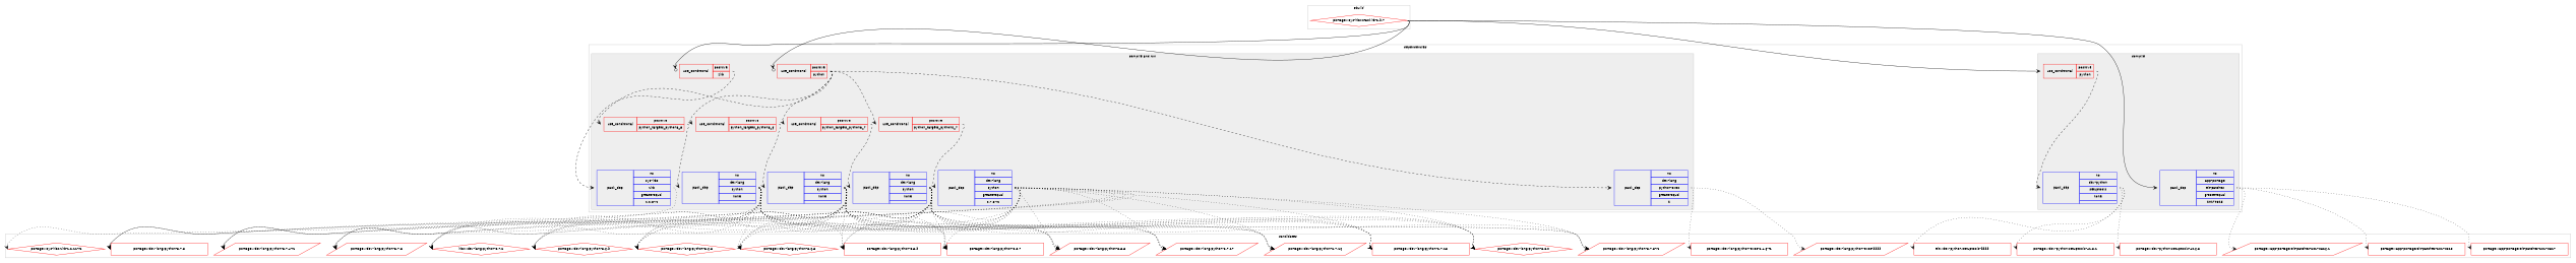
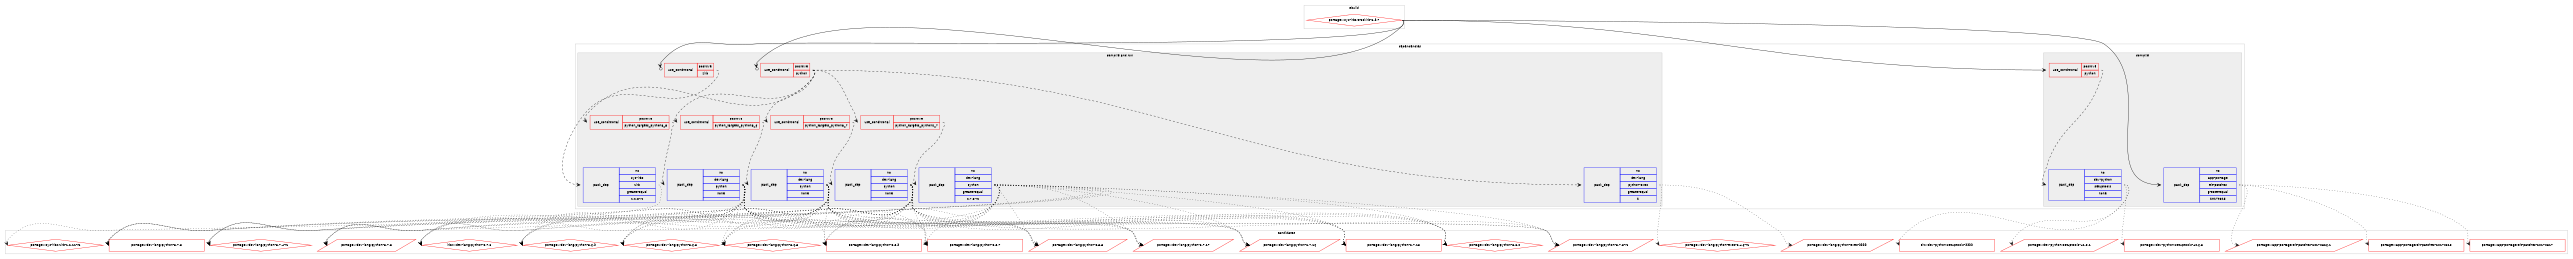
  digraph {
    compound=true
    concentrate=true
    fontname=Helvetica
    fontsize=10
    newrank=true
    rankdir=TB
    ranksep=1.5
    node [color=red fontname=Helvetica fontsize=10 shape=none]
    edge [arrowhead=vee headport=w style=dotted tailport=e weight=100]
    n1 [label="portage://sys-libs/cracklib-2.9.7" shape=diamond width=4]
    n2 [color=blue label=<<TABLE BORDER="0" CELLBORDER="1" CELLSPACING="0" CELLPADDING="4" WIDTH="220"><TR><TD ROWSPAN="6" CELLPADDING="30">pack_dep</TD></TR><TR><TD WIDTH="110">no</TD></TR><TR><TD>dev-python</TD></TR><TR><TD>setuptools</TD></TR><TR><TD>none</TD></TR><TR><TD></TD></TR></TABLE>>]
    n3 [label=<<TABLE BORDER="0" CELLBORDER="1" CELLSPACING="0" CELLPADDING="4"><TR><TD ROWSPAN="3" CELLPADDING="10">use_conditional</TD></TR><TR><TD>positive</TD></TR><TR><TD>python</TD></TR></TABLE>>]
    n4 [color=blue label=<<TABLE BORDER="0" CELLBORDER="1" CELLSPACING="0" CELLPADDING="4" WIDTH="220"><TR><TD ROWSPAN="6" CELLPADDING="30">pack_dep</TD></TR><TR><TD WIDTH="110">no</TD></TR><TR><TD>app-portage</TD></TR><TR><TD>elt-patches</TD></TR><TR><TD>greaterequal</TD></TR><TR><TD>20170815</TD></TR></TABLE>>]
    n5 [color=blue label=<<TABLE BORDER="0" CELLBORDER="1" CELLSPACING="0" CELLPADDING="4" WIDTH="220"><TR><TD ROWSPAN="6" CELLPADDING="30">pack_dep</TD></TR><TR><TD WIDTH="110">no</TD></TR><TR><TD>dev-lang</TD></TR><TR><TD>python</TD></TR><TR><TD>greaterequal</TD></TR><TR><TD>2.7.5-r2</TD></TR></TABLE>>]
    n6 [label=<<TABLE BORDER="0" CELLBORDER="1" CELLSPACING="0" CELLPADDING="4"><TR><TD ROWSPAN="3" CELLPADDING="10">use_conditional</TD></TR><TR><TD>positive</TD></TR><TR><TD>python_targets_python2_7</TD></TR></TABLE>>]
    n7 [color=blue label=<<TABLE BORDER="0" CELLBORDER="1" CELLSPACING="0" CELLPADDING="4" WIDTH="220"><TR><TD ROWSPAN="6" CELLPADDING="30">pack_dep</TD></TR><TR><TD WIDTH="110">no</TD></TR><TR><TD>dev-lang</TD></TR><TR><TD>python</TD></TR><TR><TD>none</TD></TR><TR><TD></TD></TR></TABLE>>]
    n8 [label=<<TABLE BORDER="0" CELLBORDER="1" CELLSPACING="0" CELLPADDING="4"><TR><TD ROWSPAN="3" CELLPADDING="10">use_conditional</TD></TR><TR><TD>positive</TD></TR><TR><TD>python_targets_python3_5</TD></TR></TABLE>>]
    n9 [color=blue label=<<TABLE BORDER="0" CELLBORDER="1" CELLSPACING="0" CELLPADDING="4" WIDTH="220"><TR><TD ROWSPAN="6" CELLPADDING="30">pack_dep</TD></TR><TR><TD WIDTH="110">no</TD></TR><TR><TD>dev-lang</TD></TR><TR><TD>python</TD></TR><TR><TD>none</TD></TR><TR><TD></TD></TR></TABLE>>]
    n10 [label=<<TABLE BORDER="0" CELLBORDER="1" CELLSPACING="0" CELLPADDING="4"><TR><TD ROWSPAN="3" CELLPADDING="10">use_conditional</TD></TR><TR><TD>positive</TD></TR><TR><TD>python_targets_python3_6</TD></TR></TABLE>>]
    n11 [color=blue label=<<TABLE BORDER="0" CELLBORDER="1" CELLSPACING="0" CELLPADDING="4" WIDTH="220"><TR><TD ROWSPAN="6" CELLPADDING="30">pack_dep</TD></TR><TR><TD WIDTH="110">no</TD></TR><TR><TD>dev-lang</TD></TR><TR><TD>python</TD></TR><TR><TD>none</TD></TR><TR><TD></TD></TR></TABLE>>]
    n12 [label=<<TABLE BORDER="0" CELLBORDER="1" CELLSPACING="0" CELLPADDING="4"><TR><TD ROWSPAN="3" CELLPADDING="10">use_conditional</TD></TR><TR><TD>positive</TD></TR><TR><TD>python_targets_python3_7</TD></TR></TABLE>>]
    n13 [color=blue label=<<TABLE BORDER="0" CELLBORDER="1" CELLSPACING="0" CELLPADDING="4" WIDTH="220"><TR><TD ROWSPAN="6" CELLPADDING="30">pack_dep</TD></TR><TR><TD WIDTH="110">no</TD></TR><TR><TD>dev-lang</TD></TR><TR><TD>python-exec</TD></TR><TR><TD>greaterequal</TD></TR><TR><TD>2</TD></TR></TABLE>>]
    n14 [label=<<TABLE BORDER="0" CELLBORDER="1" CELLSPACING="0" CELLPADDING="4"><TR><TD ROWSPAN="3" CELLPADDING="10">use_conditional</TD></TR><TR><TD>positive</TD></TR><TR><TD>python</TD></TR></TABLE>>]
    n15 [color=blue label=<<TABLE BORDER="0" CELLBORDER="1" CELLSPACING="0" CELLPADDING="4" WIDTH="220"><TR><TD ROWSPAN="6" CELLPADDING="30">pack_dep</TD></TR><TR><TD WIDTH="110">no</TD></TR><TR><TD>sys-libs</TD></TR><TR><TD>zlib</TD></TR><TR><TD>greaterequal</TD></TR><TR><TD>1.2.8-r1</TD></TR></TABLE>>]
    n16 [label=<<TABLE BORDER="0" CELLBORDER="1" CELLSPACING="0" CELLPADDING="4"><TR><TD ROWSPAN="3" CELLPADDING="10">use_conditional</TD></TR><TR><TD>positive</TD></TR><TR><TD>zlib</TD></TR></TABLE>>]
    n17 [label="portage://dev-python/setuptools-40.6.3" shape=box width=4]
-   n18 [label="portage://dev-python/setuptools-41.5.1" shape=box width=4]
+   n18 [label="portage://dev-python/setuptools-41.5.1" shape=parallelogram width=4]
    n19 [label="elt://dev-python/setuptools-9999" shape=box width=4]
    n20 [label="portage://app-portage/elt-patches-20170317" shape=box width=4]
    n21 [label="portage://app-portage/elt-patches-20170815" shape=box width=4]
    n22 [label="portage://app-portage/elt-patches-20170826.1" shape=parallelogram width=4]
    n23 [label="portage://dev-lang/python-2.7.15" shape=box width=4]
    n24 [label="portage://dev-lang/python-2.7.16" shape=parallelogram width=4]
    n25 [label="portage://dev-lang/python-2.7.17" shape=parallelogram width=4]
    n26 [label="portage://dev-lang/python-3.5.5" shape=parallelogram width=4]
    n27 [label="portage://dev-lang/python-3.5.7" shape=box width=4]
    n28 [label="portage://dev-lang/python-3.5.9" shape=box width=4]
    n29 [label="portage://dev-lang/python-3.6.5" shape=diamond width=4]
    n30 [label="portage://dev-lang/python-3.6.8" shape=diamond width=4]
    n31 [label="portage://dev-lang/python-3.6.9" shape=diamond width=4]
    n32 [label="libs://dev-lang/python-3.7.2" shape=diamond width=4]
    n33 [label="portage://dev-lang/python-3.7.3" shape=parallelogram width=4]
-   n34 [label="portage://dev-lang/python-3.7.4-r1" shape=parallelogram width=4]
+   n34 [label="portage://dev-lang/python-3.7.4-r1" shape=diamond width=4]
    n35 [label="portage://dev-lang/python-3.7.5" shape=box width=4]
    n36 [label="portage://dev-lang/python-3.7.5-r1" shape=parallelogram width=4]
    n37 [label="portage://dev-lang/python-3.8.0" shape=diamond width=4]
-   n38 [label="portage://dev-lang/python-exec-2.4.6-r1" shape=box width=4]
+   n38 [label="portage://dev-lang/python-exec-2.4.6-r1" shape=diamond width=4]
    n39 [label="portage://dev-lang/python-exec-9999" shape=parallelogram width=4]
    n40 [label="portage://sys-libs/zlib-1.2.11-r2" shape=diamond width=4]
    subgraph cluster_1 {
      color=gray
      label=<<i>ebuild</i>>
      rank=same
      n1
    }
    subgraph cluster_2 {
      color=gray
      label=<<i>dependencies</i>>
      subgraph cluster_3 {
        color=gray
        fillcolor="#eeeeee"
        label=<<i>compile</i>>
        style=filled
        subgraph sub_4 {
          color=gray
          fillcolor="#eeeeee"
          label=<<i>compile</i>>
          style=filled
          n3
          subgraph sub_5 {
            color=gray
            fillcolor="#eeeeee"
            label=<<i>compile</i>>
            style=filled
            n2
          }
        }
        subgraph sub_6 {
          color=gray
          fillcolor="#eeeeee"
          label=<<i>compile</i>>
          style=filled
          n4
        }
      }
      subgraph cluster_7 {
        color=gray
        fillcolor="#eeeeee"
        label=<<i>compile and run</i>>
        style=filled
        subgraph sub_8 {
          color=gray
          fillcolor="#eeeeee"
          label=<<i>compile and run</i>>
          style=filled
          n14
          subgraph sub_9 {
            color=gray
            fillcolor="#eeeeee"
            label=<<i>compile and run</i>>
            style=filled
            n6
            subgraph sub_10 {
              color=gray
              fillcolor="#eeeeee"
              label=<<i>compile and run</i>>
              style=filled
              n5
            }
          }
          subgraph sub_11 {
            color=gray
            fillcolor="#eeeeee"
            label=<<i>compile and run</i>>
            style=filled
            n8
            subgraph sub_12 {
              color=gray
              fillcolor="#eeeeee"
              label=<<i>compile and run</i>>
              style=filled
              n7
            }
          }
          subgraph sub_13 {
            color=gray
            fillcolor="#eeeeee"
            label=<<i>compile and run</i>>
            style=filled
            n10
            subgraph sub_14 {
              color=gray
              fillcolor="#eeeeee"
              label=<<i>compile and run</i>>
              style=filled
              n9
            }
          }
          subgraph sub_15 {
            color=gray
            fillcolor="#eeeeee"
            label=<<i>compile and run</i>>
            style=filled
            n12
            subgraph sub_16 {
              color=gray
              fillcolor="#eeeeee"
              label=<<i>compile and run</i>>
              style=filled
              n11
            }
          }
          subgraph sub_17 {
            color=gray
            fillcolor="#eeeeee"
            label=<<i>compile and run</i>>
            style=filled
            n13
          }
        }
        subgraph sub_18 {
          color=gray
          fillcolor="#eeeeee"
          label=<<i>compile and run</i>>
          style=filled
          n16
          subgraph sub_19 {
            color=gray
            fillcolor="#eeeeee"
            label=<<i>compile and run</i>>
            style=filled
            n15
          }
        }
      }
      subgraph cluster_20 {
        color=gray
        fillcolor="#eeeeee"
        label=<<i>run</i>>
        style=filled
      }
    }
    subgraph cluster_21 {
      color=gray
      label=<<i>candidates</i>>
      rank=same
      subgraph sub_22 {
        color=black
        label=<<i>candidates</i>>
        nodesep=1
        rank=same
        n17
        n18
        n19
      }
      subgraph sub_23 {
        color=black
        label=<<i>candidates</i>>
        nodesep=1
        rank=same
        n20
        n21
        n22
      }
      subgraph sub_24 {
        color=black
        label=<<i>candidates</i>>
        nodesep=1
        rank=same
        n23
        n24
        n25
        n26
        n27
        n28
        n29
        n30
        n31
        n32
        n33
        n34
        n35
        n36
        n37
      }
      subgraph sub_25 {
        color=black
        label=<<i>candidates</i>>
        nodesep=1
        rank=same
        n23
        n24
        n25
        n26
        n27
        n28
        n29
        n30
        n31
        n32
        n33
        n34
        n35
        n36
        n37
      }
      subgraph sub_26 {
        color=black
        label=<<i>candidates</i>>
        nodesep=1
        rank=same
        n23
        n24
        n25
        n26
        n27
        n28
        n29
        n30
        n31
        n32
        n33
        n34
        n35
        n36
        n37
      }
      subgraph sub_27 {
        color=black
        label=<<i>candidates</i>>
        nodesep=1
        rank=same
        n23
        n24
        n25
        n26
        n27
        n28
        n29
        n30
        n31
        n32
        n33
        n34
        n35
        n36
        n37
      }
      subgraph sub_28 {
        color=black
        label=<<i>candidates</i>>
        nodesep=1
        rank=same
        n38
        n39
      }
      subgraph sub_29 {
        color=black
        label=<<i>candidates</i>>
        nodesep=1
        rank=same
        n40
      }
    }
    n1 -> n3 [style=solid weight=20]
    n1 -> n4 [style=solid weight=20]
    n1 -> n14 [arrowhead=odotvee style=solid weight=20]
    n1 -> n16 [arrowhead=odotvee style=solid weight=20]
    n2 -> n17
    n2 -> n18
    n2 -> n19
    n3 -> n2 [style=dashed weight=20]
    n4 -> n20
    n4 -> n21
    n4 -> n22
    n5 -> n23
    n5 -> n24
    n5 -> n25
    n5 -> n26
    n5 -> n27
    n5 -> n28
    n5 -> n29
    n5 -> n30
    n5 -> n31
    n5 -> n32
    n5 -> n33
    n5 -> n34
    n5 -> n35
    n5 -> n36
    n5 -> n37
    n6 -> n5 [style=dashed weight=20]
    n7 -> n23
    n7 -> n24
    n7 -> n25
    n7 -> n26
    n7 -> n27
    n7 -> n28
    n7 -> n29
    n7 -> n30
    n7 -> n31
    n7 -> n32
    n7 -> n33
    n7 -> n34
    n7 -> n35
    n7 -> n36
    n7 -> n37
    n8 -> n7 [style=dashed weight=20]
    n9 -> n23
    n9 -> n24
    n9 -> n25
    n9 -> n26
    n9 -> n27
    n9 -> n28
    n9 -> n29
    n9 -> n30
    n9 -> n31
    n9 -> n32
    n9 -> n33
    n9 -> n34
    n9 -> n35
    n9 -> n36
    n9 -> n37
    n10 -> n9 [style=dashed weight=20]
    n11 -> n23
    n11 -> n24
    n11 -> n25
    n11 -> n26
    n11 -> n27
    n11 -> n28
    n11 -> n29
    n11 -> n30
    n11 -> n31
    n11 -> n32
    n11 -> n33
    n11 -> n34
    n11 -> n35
    n11 -> n36
    n11 -> n37
    n12 -> n11 [style=dashed weight=20]
    n13 -> n38
    n13 -> n39
    n14 -> n6 [style=dashed weight=20]
    n14 -> n8 [style=dashed weight=20]
    n14 -> n10 [style=dashed weight=20]
    n14 -> n12 [style=dashed weight=20]
    n14 -> n13 [style=dashed weight=20]
    n15 -> n40
    n16 -> n15 [style=dashed weight=20]
  }
